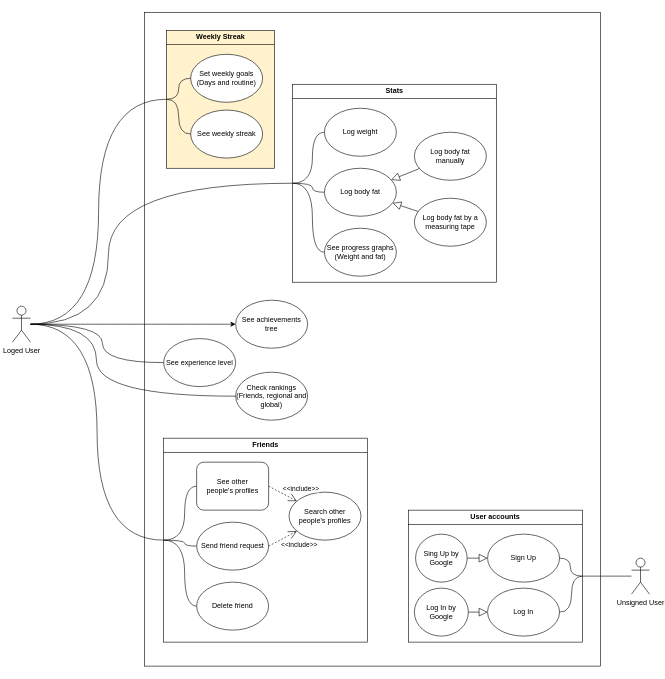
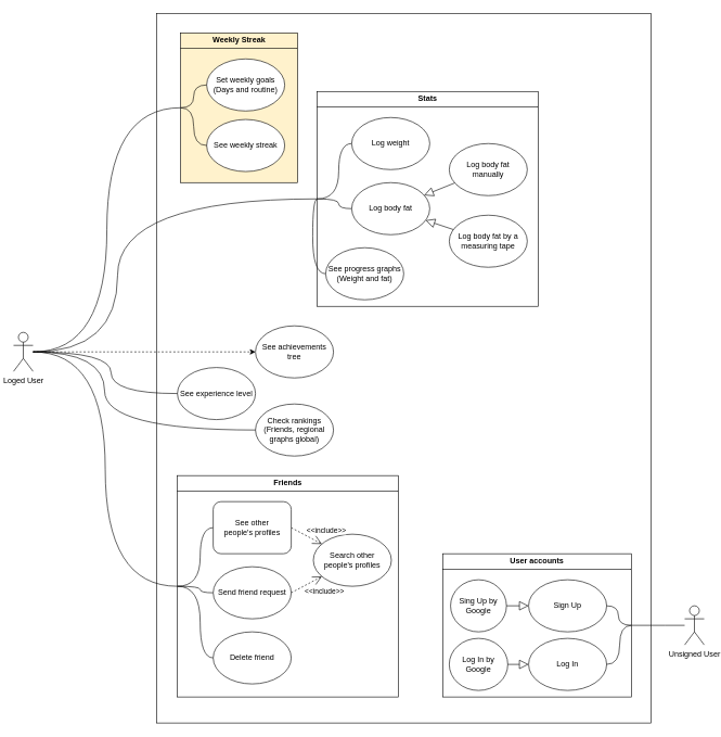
  <mxCell id="0" />
  <mxCell id="1" parent="0" />
  <mxCell id="2" value="" style="rounded=0;whiteSpace=wrap;html=1;" parent="1" vertex="1"><mxGeometry x="240" y="20" width="760" height="1090" as="geometry" /></mxCell>
  <mxCell id="3" style="edgeStyle=entityRelationEdgeStyle;rounded=0;orthogonalLoop=1;jettySize=auto;html=1;startArrow=none;startFill=0;endArrow=none;endFill=0;" edge="1" parent="1" source="47" target="14"><mxGeometry relative="1" as="geometry" /></mxCell>
  <mxCell id="4" value="See achievements tree" style="ellipse;whiteSpace=wrap;html=1;" parent="1" vertex="1"><mxGeometry x="392" y="500" width="120" height="80" as="geometry" /></mxCell>
  <mxCell id="5" value="See experience level" style="ellipse;whiteSpace=wrap;html=1;" parent="1" vertex="1"><mxGeometry x="272" y="564" width="120" height="80" as="geometry" /></mxCell>
- <mxCell id="6" value="Check rankings (Friends, regional and global)" style="ellipse;whiteSpace=wrap;html=1;" parent="1" vertex="1"><mxGeometry x="392" y="620" width="120" height="80" as="geometry" /></mxCell>
+ <mxCell id="6" value="Check rankings (Friends, regional graphs global)" style="ellipse;whiteSpace=wrap;html=1;" parent="1" vertex="1"><mxGeometry x="392" y="620" width="120" height="80" as="geometry" /></mxCell>
  <mxCell id="7" style="rounded=0;orthogonalLoop=1;jettySize=auto;html=1;entryX=0;entryY=0.5;entryDx=0;entryDy=0;edgeStyle=orthogonalEdgeStyle;curved=1;endArrow=none;endFill=0;" parent="1" source="13" target="5" edge="1"><mxGeometry relative="1" as="geometry"><Array as="points"><mxPoint x="170" y="540" /><mxPoint x="170" y="604" /></Array></mxGeometry></mxCell>
  <mxCell id="8" style="rounded=0;orthogonalLoop=1;jettySize=auto;html=1;entryX=0;entryY=0.5;entryDx=0;entryDy=0;edgeStyle=orthogonalEdgeStyle;curved=1;endArrow=none;endFill=0;" parent="1" source="13" target="6" edge="1"><mxGeometry relative="1" as="geometry"><Array as="points"><mxPoint x="160" y="540" /><mxPoint x="160" y="660" /></Array></mxGeometry></mxCell>
  <mxCell id="9" style="edgeStyle=orthogonalEdgeStyle;rounded=0;orthogonalLoop=1;jettySize=auto;html=1;entryX=0;entryY=0.5;entryDx=0;entryDy=0;curved=1;endArrow=none;endFill=0;" edge="1" parent="1" source="13" target="16"><mxGeometry relative="1" as="geometry" /></mxCell>
  <mxCell id="10" style="edgeStyle=orthogonalEdgeStyle;rounded=0;orthogonalLoop=1;jettySize=auto;html=1;endArrow=none;endFill=0;curved=1;entryX=0;entryY=0.5;entryDx=0;entryDy=0;" edge="1" parent="1" source="13" target="29"><mxGeometry relative="1" as="geometry"><Array as="points"><mxPoint x="180" y="540" /><mxPoint x="180" y="305" /></Array></mxGeometry></mxCell>
  <mxCell id="11" style="edgeStyle=orthogonalEdgeStyle;rounded=0;orthogonalLoop=1;jettySize=auto;html=1;entryX=0;entryY=0.5;entryDx=0;entryDy=0;endArrow=none;endFill=0;curved=1;" edge="1" parent="1" source="13" target="41"><mxGeometry relative="1" as="geometry" /></mxCell>
- <mxCell id="12" style="edgeStyle=orthogonalEdgeStyle;rounded=0;orthogonalLoop=1;jettySize=auto;html=1;curved=1;" edge="1" parent="1" source="13" target="4"><mxGeometry relative="1" as="geometry" /></mxCell>
+ <mxCell id="12" style="edgeStyle=orthogonalEdgeStyle;rounded=0;orthogonalLoop=1;jettySize=auto;html=1;curved=1;dashed=1;" edge="1" parent="1" source="13" target="4"><mxGeometry relative="1" as="geometry" /></mxCell>
  <mxCell id="13" value="Loged User" style="shape=umlActor;verticalLabelPosition=bottom;verticalAlign=top;html=1;outlineConnect=0;" parent="1" vertex="1"><mxGeometry x="20" y="510" width="30" height="60" as="geometry" /></mxCell>
  <mxCell id="14" value="Unsigned User" style="shape=umlActor;verticalLabelPosition=bottom;verticalAlign=top;html=1;outlineConnect=0;" parent="1" vertex="1"><mxGeometry x="1052" y="930" width="30" height="60" as="geometry" /></mxCell>
  <mxCell id="15" value="" style="group" vertex="1" connectable="0" parent="1"><mxGeometry x="272" y="730" width="340" height="340" as="geometry" /></mxCell>
  <mxCell id="16" value="&lt;p style=&quot;margin:0px;margin-top:4px;text-align:center;&quot;&gt;&lt;b&gt;Friends&lt;/b&gt;&lt;/p&gt;&lt;hr size=&quot;1&quot; style=&quot;border-style:solid;&quot;&gt;&lt;div style=&quot;height:2px;&quot;&gt;&lt;/div&gt;" style="verticalAlign=top;align=left;overflow=fill;html=1;whiteSpace=wrap;" vertex="1" parent="15"><mxGeometry width="340" height="340" as="geometry" /></mxCell>
  <mxCell id="17" value="Search other&lt;div&gt;people's profiles&lt;/div&gt;" style="ellipse;whiteSpace=wrap;html=1;" parent="15" vertex="1"><mxGeometry x="209" y="90" width="120" height="80" as="geometry" /></mxCell>
  <mxCell id="18" style="edgeStyle=none;rounded=0;orthogonalLoop=1;jettySize=auto;html=1;exitX=1;exitY=0.5;exitDx=0;exitDy=0;endArrow=open;endFill=0;endSize=12;dashed=1;" parent="15" source="27" target="17" edge="1"><mxGeometry relative="1" as="geometry" /></mxCell>
  <mxCell id="19" value="&amp;lt;&amp;lt;include&amp;gt;&amp;gt;" style="edgeLabel;html=1;align=center;verticalAlign=middle;resizable=0;points=[];" parent="18" vertex="1" connectable="0"><mxGeometry x="-0.272" relative="1" as="geometry"><mxPoint x="37" y="-5" as="offset" /></mxGeometry></mxCell>
  <mxCell id="20" style="edgeStyle=none;rounded=0;orthogonalLoop=1;jettySize=auto;html=1;exitX=1;exitY=0.5;exitDx=0;exitDy=0;endSize=12;endArrow=open;endFill=0;dashed=1;" parent="15" source="23" target="17" edge="1"><mxGeometry relative="1" as="geometry" /></mxCell>
  <mxCell id="21" value="&amp;lt;&amp;lt;include&amp;gt;&amp;gt;" style="edgeLabel;html=1;align=center;verticalAlign=middle;resizable=0;points=[];" parent="20" vertex="1" connectable="0"><mxGeometry x="-0.121" y="-3" relative="1" as="geometry"><mxPoint x="29" y="6" as="offset" /></mxGeometry></mxCell>
  <mxCell id="22" style="edgeStyle=orthogonalEdgeStyle;rounded=0;orthogonalLoop=1;jettySize=auto;html=1;exitX=0;exitY=0.5;exitDx=0;exitDy=0;entryX=0;entryY=0.5;entryDx=0;entryDy=0;endArrow=none;endFill=0;curved=1;" edge="1" parent="15" source="23" target="16"><mxGeometry relative="1" as="geometry"><Array as="points"><mxPoint x="35" y="180" /><mxPoint x="35" y="170" /></Array></mxGeometry></mxCell>
  <mxCell id="23" value="Send friend request" style="ellipse;whiteSpace=wrap;html=1;" parent="15" vertex="1"><mxGeometry x="55" y="140" width="120" height="80" as="geometry" /></mxCell>
  <mxCell id="24" style="edgeStyle=orthogonalEdgeStyle;rounded=0;orthogonalLoop=1;jettySize=auto;html=1;exitX=0;exitY=0.5;exitDx=0;exitDy=0;entryX=0;entryY=0.5;entryDx=0;entryDy=0;endArrow=none;endFill=0;curved=1;" edge="1" parent="15" source="25" target="16"><mxGeometry relative="1" as="geometry" /></mxCell>
  <mxCell id="25" value="Delete friend" style="ellipse;whiteSpace=wrap;html=1;" parent="15" vertex="1"><mxGeometry x="55" y="240" width="120" height="80" as="geometry" /></mxCell>
  <mxCell id="26" style="edgeStyle=orthogonalEdgeStyle;rounded=0;orthogonalLoop=1;jettySize=auto;html=1;exitX=0;exitY=0.5;exitDx=0;exitDy=0;entryX=0;entryY=0.5;entryDx=0;entryDy=0;endArrow=none;endFill=0;curved=1;" edge="1" parent="15" source="27" target="16"><mxGeometry relative="1" as="geometry" /></mxCell>
  <mxCell id="27" value="See other&lt;div&gt;people's profiles&lt;/div&gt;" style="whiteSpace=wrap;html=1;rounded=1;" parent="15" vertex="1"><mxGeometry x="55" y="40" width="120" height="80" as="geometry" /></mxCell>
  <mxCell id="28" value="" style="group" vertex="1" connectable="0" parent="1"><mxGeometry x="487" y="140" width="340" height="330" as="geometry" /></mxCell>
  <mxCell id="29" value="&lt;p style=&quot;margin:0px;margin-top:4px;text-align:center;&quot;&gt;&lt;b&gt;Stats&lt;/b&gt;&lt;/p&gt;&lt;hr size=&quot;1&quot; style=&quot;border-style:solid;&quot;&gt;&lt;div style=&quot;height:2px;&quot;&gt;&lt;/div&gt;" style="verticalAlign=top;align=left;overflow=fill;html=1;whiteSpace=wrap;" vertex="1" parent="28"><mxGeometry width="340" height="330" as="geometry" /></mxCell>
  <mxCell id="30" style="edgeStyle=orthogonalEdgeStyle;rounded=0;orthogonalLoop=1;jettySize=auto;html=1;exitX=0;exitY=0.5;exitDx=0;exitDy=0;entryX=0;entryY=0.5;entryDx=0;entryDy=0;endArrow=none;endFill=0;curved=1;" edge="1" parent="28" source="31" target="29"><mxGeometry relative="1" as="geometry" /></mxCell>
  <mxCell id="31" value="Log weight" style="ellipse;whiteSpace=wrap;html=1;" parent="28" vertex="1"><mxGeometry x="53" y="40" width="120" height="80" as="geometry" /></mxCell>
  <mxCell id="32" style="edgeStyle=orthogonalEdgeStyle;rounded=0;orthogonalLoop=1;jettySize=auto;html=1;exitX=0;exitY=0.5;exitDx=0;exitDy=0;entryX=0;entryY=0.5;entryDx=0;entryDy=0;endArrow=none;endFill=0;curved=1;" edge="1" parent="28" source="33" target="29"><mxGeometry relative="1" as="geometry"><Array as="points"><mxPoint x="33" y="180" /><mxPoint x="33" y="165" /></Array></mxGeometry></mxCell>
  <mxCell id="33" value="Log body fat" style="ellipse;whiteSpace=wrap;html=1;" parent="28" vertex="1"><mxGeometry x="53" y="140" width="120" height="80" as="geometry" /></mxCell>
  <mxCell id="34" style="edgeStyle=none;rounded=0;orthogonalLoop=1;jettySize=auto;html=1;endArrow=block;endFill=0;endSize=12;" parent="28" source="35" target="33" edge="1"><mxGeometry relative="1" as="geometry" /></mxCell>
  <mxCell id="35" value="Log body fat&lt;div&gt;&lt;span style=&quot;background-color: initial;&quot;&gt;m&lt;/span&gt;&lt;span style=&quot;background-color: initial;&quot;&gt;anually&lt;/span&gt;&lt;/div&gt;" style="ellipse;whiteSpace=wrap;html=1;" parent="28" vertex="1"><mxGeometry x="203" y="80" width="120" height="80" as="geometry" /></mxCell>
  <mxCell id="36" style="edgeStyle=none;rounded=0;orthogonalLoop=1;jettySize=auto;html=1;endArrow=block;endFill=0;startSize=6;endSize=12;" parent="28" source="37" target="33" edge="1"><mxGeometry relative="1" as="geometry" /></mxCell>
  <mxCell id="37" value="Log body fat by a measuring tape" style="ellipse;whiteSpace=wrap;html=1;" parent="28" vertex="1"><mxGeometry x="203" y="190" width="120" height="80" as="geometry" /></mxCell>
  <mxCell id="38" style="edgeStyle=orthogonalEdgeStyle;rounded=0;orthogonalLoop=1;jettySize=auto;html=1;exitX=0;exitY=0.5;exitDx=0;exitDy=0;entryX=0;entryY=0.5;entryDx=0;entryDy=0;endArrow=none;endFill=0;curved=1;" edge="1" parent="28" source="39" target="29"><mxGeometry relative="1" as="geometry" /></mxCell>
- <mxCell id="39" value="See progress graphs&lt;div&gt;(Weight and fat)&lt;/div&gt;" style="ellipse;whiteSpace=wrap;html=1;" parent="28" vertex="1"><mxGeometry x="53" y="240" width="120" height="80" as="geometry" /></mxCell>
+ <mxCell id="39" value="See progress graphs&lt;div&gt;(Weight and fat)&lt;/div&gt;" style="ellipse;whiteSpace=wrap;html=1;" parent="28" vertex="1"><mxGeometry x="13" y="240" width="120" height="80" as="geometry" /></mxCell>
  <mxCell id="40" value="" style="group" vertex="1" connectable="0" parent="1"><mxGeometry x="277" y="50" width="180" height="230" as="geometry" /></mxCell>
  <mxCell id="41" value="&lt;p style=&quot;margin:0px;margin-top:4px;text-align:center;&quot;&gt;&lt;b&gt;Weekly Streak&lt;/b&gt;&lt;/p&gt;&lt;hr size=&quot;1&quot; style=&quot;border-style:solid;&quot;&gt;&lt;div style=&quot;height:2px;&quot;&gt;&lt;/div&gt;" style="verticalAlign=top;align=left;overflow=fill;html=1;whiteSpace=wrap;fillColor=#fff2cc;" vertex="1" parent="40"><mxGeometry width="180" height="230" as="geometry" /></mxCell>
  <mxCell id="42" value="Set weekly goals (Days and routine)" style="ellipse;whiteSpace=wrap;html=1;" parent="40" vertex="1"><mxGeometry x="40" y="40" width="120" height="80" as="geometry" /></mxCell>
  <mxCell id="43" value="See weekly streak" style="ellipse;whiteSpace=wrap;html=1;" parent="40" vertex="1"><mxGeometry x="40" y="133" width="120" height="80" as="geometry" /></mxCell>
  <mxCell id="44" style="edgeStyle=orthogonalEdgeStyle;rounded=0;orthogonalLoop=1;jettySize=auto;html=1;exitX=0;exitY=0.5;exitDx=0;exitDy=0;entryX=0;entryY=0.5;entryDx=0;entryDy=0;endArrow=none;endFill=0;curved=1;" edge="1" parent="40" source="42" target="41"><mxGeometry relative="1" as="geometry"><Array as="points"><mxPoint x="20" y="80" /><mxPoint x="20" y="115" /></Array></mxGeometry></mxCell>
  <mxCell id="45" style="edgeStyle=orthogonalEdgeStyle;rounded=0;orthogonalLoop=1;jettySize=auto;html=1;exitX=0;exitY=0.5;exitDx=0;exitDy=0;entryX=0;entryY=0.5;entryDx=0;entryDy=0;endArrow=none;endFill=0;curved=1;" edge="1" parent="40" source="43" target="41"><mxGeometry relative="1" as="geometry"><Array as="points"><mxPoint x="20" y="173" /><mxPoint x="20" y="115" /></Array></mxGeometry></mxCell>
  <mxCell id="46" value="" style="group" vertex="1" connectable="0" parent="1"><mxGeometry x="680" y="850" width="290" height="220" as="geometry" /></mxCell>
  <mxCell id="47" value="&lt;p style=&quot;margin:0px;margin-top:4px;text-align:center;&quot;&gt;&lt;b&gt;User accounts&lt;/b&gt;&lt;/p&gt;&lt;hr size=&quot;1&quot; style=&quot;border-style:solid;&quot;&gt;&lt;div style=&quot;height:2px;&quot;&gt;&lt;/div&gt;" style="verticalAlign=top;align=left;overflow=fill;html=1;whiteSpace=wrap;" vertex="1" parent="46"><mxGeometry width="290" height="220" as="geometry" /></mxCell>
  <mxCell id="48" value="Sign Up" style="ellipse;whiteSpace=wrap;html=1;" parent="46" vertex="1"><mxGeometry x="132" y="40" width="120" height="80" as="geometry" /></mxCell>
  <mxCell id="49" value="Log In" style="ellipse;whiteSpace=wrap;html=1;" parent="46" vertex="1"><mxGeometry x="132" y="130" width="120" height="80" as="geometry" /></mxCell>
  <mxCell id="50" value="Log In by Google" style="ellipse;whiteSpace=wrap;html=1;" parent="46" vertex="1"><mxGeometry x="10" y="130" width="90" height="80" as="geometry" /></mxCell>
  <mxCell id="51" value="Sing Up by Google" style="ellipse;whiteSpace=wrap;html=1;" parent="46" vertex="1"><mxGeometry x="12" y="40" width="86" height="80" as="geometry" /></mxCell>
  <mxCell id="52" style="edgeStyle=orthogonalEdgeStyle;rounded=0;orthogonalLoop=1;jettySize=auto;html=1;exitX=1;exitY=0.5;exitDx=0;exitDy=0;entryX=1;entryY=0.5;entryDx=0;entryDy=0;curved=1;endArrow=none;endFill=0;" edge="1" parent="46" source="48" target="47"><mxGeometry relative="1" as="geometry"><Array as="points"><mxPoint x="270" y="80" /><mxPoint x="270" y="110" /></Array></mxGeometry></mxCell>
  <mxCell id="53" style="edgeStyle=orthogonalEdgeStyle;rounded=0;orthogonalLoop=1;jettySize=auto;html=1;exitX=1;exitY=0.5;exitDx=0;exitDy=0;entryX=1;entryY=0.5;entryDx=0;entryDy=0;curved=1;endArrow=none;endFill=0;" edge="1" parent="46" source="49" target="47"><mxGeometry relative="1" as="geometry" /></mxCell>
  <mxCell id="54" style="rounded=0;orthogonalLoop=1;jettySize=auto;html=1;endSize=12;endArrow=block;endFill=0;" parent="46" source="50" target="49" edge="1"><mxGeometry relative="1" as="geometry" /></mxCell>
  <mxCell id="55" style="rounded=0;orthogonalLoop=1;jettySize=auto;html=1;endArrow=block;endFill=0;endSize=12;" parent="46" source="51" target="48" edge="1"><mxGeometry relative="1" as="geometry" /></mxCell>
